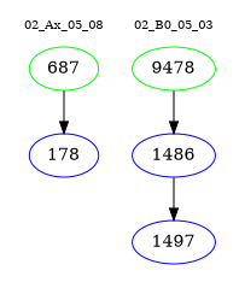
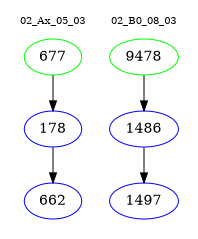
  digraph {
    node [color=blue]
    edge [color=black]
-   n1 [color=green label=687]
+   n1 [color=green label=677]
    n2 [label=178]
+   n3 [label=662]
    n4 [color=green label=9478]
    n5 [label=1486]
    n6 [label=1497]
    subgraph cluster_1 {
      color=white
      fontsize=10
-     label="02_Ax_05_08"
+     label="02_Ax_05_03"
      n1
      n2
+     n3
    }
    subgraph cluster_2 {
      color=white
      fontsize=10
-     label="02_B0_05_03"
+     label="02_B0_08_03"
      n4
      n5
      n6
    }
    n1 -> n2
+   n2 -> n3
    n4 -> n5
    n5 -> n6
  }
